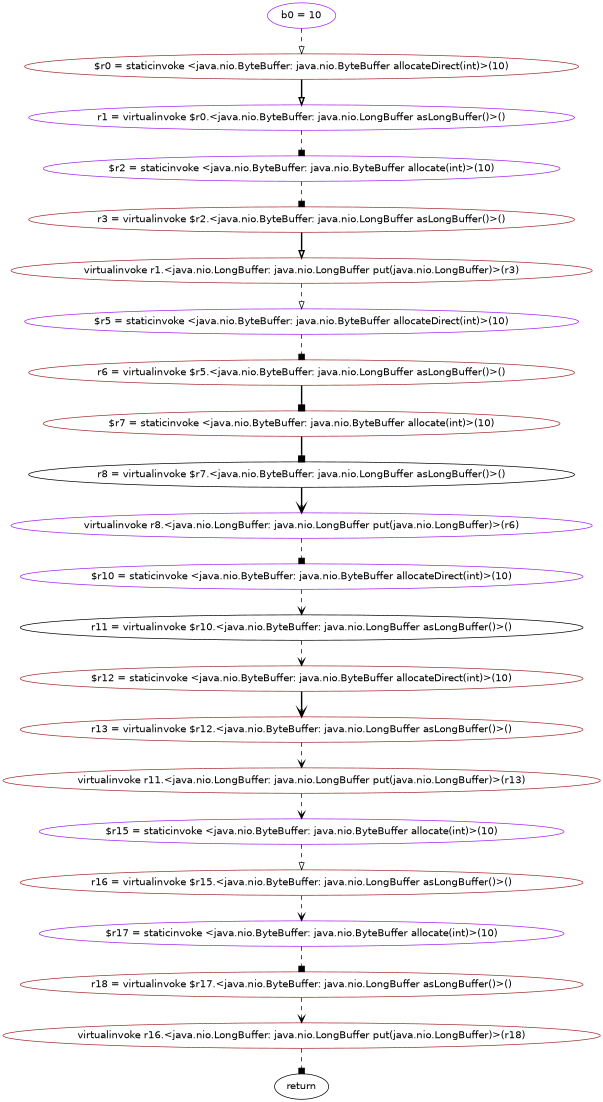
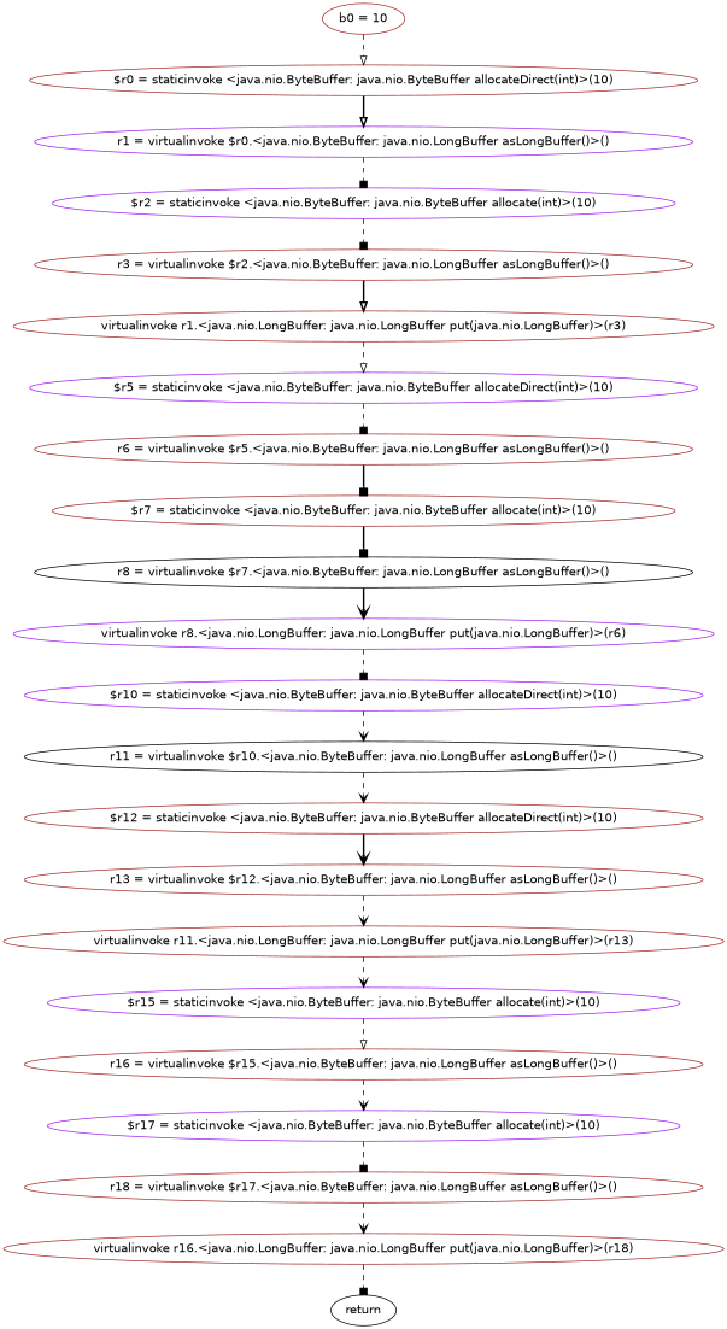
  digraph {
    fontname="DejaVu Sans"
    node [color=brown fontname="DejaVu Sans"]
    edge [style=dashed arrowhead=box fontname="DejaVu Sans"]
-   "b0 = 10" [color=purple]
+   "b0 = 10"
    "$r0 = staticinvoke <java.nio.ByteBuffer: java.nio.ByteBuffer allocateDirect(int)>(10)"
    "r1 = virtualinvoke $r0.<java.nio.ByteBuffer: java.nio.LongBuffer asLongBuffer()>()" [color=purple]
    "$r2 = staticinvoke <java.nio.ByteBuffer: java.nio.ByteBuffer allocate(int)>(10)" [color=purple]
    "r3 = virtualinvoke $r2.<java.nio.ByteBuffer: java.nio.LongBuffer asLongBuffer()>()"
    "virtualinvoke r1.<java.nio.LongBuffer: java.nio.LongBuffer put(java.nio.LongBuffer)>(r3)"
    "$r5 = staticinvoke <java.nio.ByteBuffer: java.nio.ByteBuffer allocateDirect(int)>(10)" [color=purple]
    "r6 = virtualinvoke $r5.<java.nio.ByteBuffer: java.nio.LongBuffer asLongBuffer()>()"
    "$r7 = staticinvoke <java.nio.ByteBuffer: java.nio.ByteBuffer allocate(int)>(10)"
    "r8 = virtualinvoke $r7.<java.nio.ByteBuffer: java.nio.LongBuffer asLongBuffer()>()" [color=black]
    "virtualinvoke r8.<java.nio.LongBuffer: java.nio.LongBuffer put(java.nio.LongBuffer)>(r6)" [color=purple]
    "$r10 = staticinvoke <java.nio.ByteBuffer: java.nio.ByteBuffer allocateDirect(int)>(10)" [color=purple]
    "r11 = virtualinvoke $r10.<java.nio.ByteBuffer: java.nio.LongBuffer asLongBuffer()>()" [color=black]
    "$r12 = staticinvoke <java.nio.ByteBuffer: java.nio.ByteBuffer allocateDirect(int)>(10)"
    "r13 = virtualinvoke $r12.<java.nio.ByteBuffer: java.nio.LongBuffer asLongBuffer()>()"
    "virtualinvoke r11.<java.nio.LongBuffer: java.nio.LongBuffer put(java.nio.LongBuffer)>(r13)"
    "$r15 = staticinvoke <java.nio.ByteBuffer: java.nio.ByteBuffer allocate(int)>(10)" [color=purple]
    "r16 = virtualinvoke $r15.<java.nio.ByteBuffer: java.nio.LongBuffer asLongBuffer()>()"
    "$r17 = staticinvoke <java.nio.ByteBuffer: java.nio.ByteBuffer allocate(int)>(10)" [color=purple]
    "r18 = virtualinvoke $r17.<java.nio.ByteBuffer: java.nio.LongBuffer asLongBuffer()>()"
    "virtualinvoke r16.<java.nio.LongBuffer: java.nio.LongBuffer put(java.nio.LongBuffer)>(r18)"
    return [color=black]
    "b0 = 10" -> "$r0 = staticinvoke <java.nio.ByteBuffer: java.nio.ByteBuffer allocateDirect(int)>(10)" [arrowhead=onormal]
    "$r0 = staticinvoke <java.nio.ByteBuffer: java.nio.ByteBuffer allocateDirect(int)>(10)" -> "r1 = virtualinvoke $r0.<java.nio.ByteBuffer: java.nio.LongBuffer asLongBuffer()>()" [style=bold arrowhead=onormal]
    "r1 = virtualinvoke $r0.<java.nio.ByteBuffer: java.nio.LongBuffer asLongBuffer()>()" -> "$r2 = staticinvoke <java.nio.ByteBuffer: java.nio.ByteBuffer allocate(int)>(10)"
    "$r2 = staticinvoke <java.nio.ByteBuffer: java.nio.ByteBuffer allocate(int)>(10)" -> "r3 = virtualinvoke $r2.<java.nio.ByteBuffer: java.nio.LongBuffer asLongBuffer()>()"
    "r3 = virtualinvoke $r2.<java.nio.ByteBuffer: java.nio.LongBuffer asLongBuffer()>()" -> "virtualinvoke r1.<java.nio.LongBuffer: java.nio.LongBuffer put(java.nio.LongBuffer)>(r3)" [style=bold arrowhead=onormal]
    "virtualinvoke r1.<java.nio.LongBuffer: java.nio.LongBuffer put(java.nio.LongBuffer)>(r3)" -> "$r5 = staticinvoke <java.nio.ByteBuffer: java.nio.ByteBuffer allocateDirect(int)>(10)" [arrowhead=onormal]
    "$r5 = staticinvoke <java.nio.ByteBuffer: java.nio.ByteBuffer allocateDirect(int)>(10)" -> "r6 = virtualinvoke $r5.<java.nio.ByteBuffer: java.nio.LongBuffer asLongBuffer()>()"
    "r6 = virtualinvoke $r5.<java.nio.ByteBuffer: java.nio.LongBuffer asLongBuffer()>()" -> "$r7 = staticinvoke <java.nio.ByteBuffer: java.nio.ByteBuffer allocate(int)>(10)" [style=bold]
    "$r7 = staticinvoke <java.nio.ByteBuffer: java.nio.ByteBuffer allocate(int)>(10)" -> "r8 = virtualinvoke $r7.<java.nio.ByteBuffer: java.nio.LongBuffer asLongBuffer()>()" [style=bold]
    "r8 = virtualinvoke $r7.<java.nio.ByteBuffer: java.nio.LongBuffer asLongBuffer()>()" -> "virtualinvoke r8.<java.nio.LongBuffer: java.nio.LongBuffer put(java.nio.LongBuffer)>(r6)" [style=bold arrowhead=vee]
    "virtualinvoke r8.<java.nio.LongBuffer: java.nio.LongBuffer put(java.nio.LongBuffer)>(r6)" -> "$r10 = staticinvoke <java.nio.ByteBuffer: java.nio.ByteBuffer allocateDirect(int)>(10)"
    "$r10 = staticinvoke <java.nio.ByteBuffer: java.nio.ByteBuffer allocateDirect(int)>(10)" -> "r11 = virtualinvoke $r10.<java.nio.ByteBuffer: java.nio.LongBuffer asLongBuffer()>()" [arrowhead=vee]
    "r11 = virtualinvoke $r10.<java.nio.ByteBuffer: java.nio.LongBuffer asLongBuffer()>()" -> "$r12 = staticinvoke <java.nio.ByteBuffer: java.nio.ByteBuffer allocateDirect(int)>(10)" [arrowhead=vee]
    "$r12 = staticinvoke <java.nio.ByteBuffer: java.nio.ByteBuffer allocateDirect(int)>(10)" -> "r13 = virtualinvoke $r12.<java.nio.ByteBuffer: java.nio.LongBuffer asLongBuffer()>()" [style=bold arrowhead=vee]
    "r13 = virtualinvoke $r12.<java.nio.ByteBuffer: java.nio.LongBuffer asLongBuffer()>()" -> "virtualinvoke r11.<java.nio.LongBuffer: java.nio.LongBuffer put(java.nio.LongBuffer)>(r13)" [arrowhead=vee]
    "virtualinvoke r11.<java.nio.LongBuffer: java.nio.LongBuffer put(java.nio.LongBuffer)>(r13)" -> "$r15 = staticinvoke <java.nio.ByteBuffer: java.nio.ByteBuffer allocate(int)>(10)" [arrowhead=vee]
    "$r15 = staticinvoke <java.nio.ByteBuffer: java.nio.ByteBuffer allocate(int)>(10)" -> "r16 = virtualinvoke $r15.<java.nio.ByteBuffer: java.nio.LongBuffer asLongBuffer()>()" [arrowhead=onormal]
    "r16 = virtualinvoke $r15.<java.nio.ByteBuffer: java.nio.LongBuffer asLongBuffer()>()" -> "$r17 = staticinvoke <java.nio.ByteBuffer: java.nio.ByteBuffer allocate(int)>(10)" [arrowhead=vee]
    "$r17 = staticinvoke <java.nio.ByteBuffer: java.nio.ByteBuffer allocate(int)>(10)" -> "r18 = virtualinvoke $r17.<java.nio.ByteBuffer: java.nio.LongBuffer asLongBuffer()>()"
    "r18 = virtualinvoke $r17.<java.nio.ByteBuffer: java.nio.LongBuffer asLongBuffer()>()" -> "virtualinvoke r16.<java.nio.LongBuffer: java.nio.LongBuffer put(java.nio.LongBuffer)>(r18)" [arrowhead=vee]
    "virtualinvoke r16.<java.nio.LongBuffer: java.nio.LongBuffer put(java.nio.LongBuffer)>(r18)" -> return
  }
